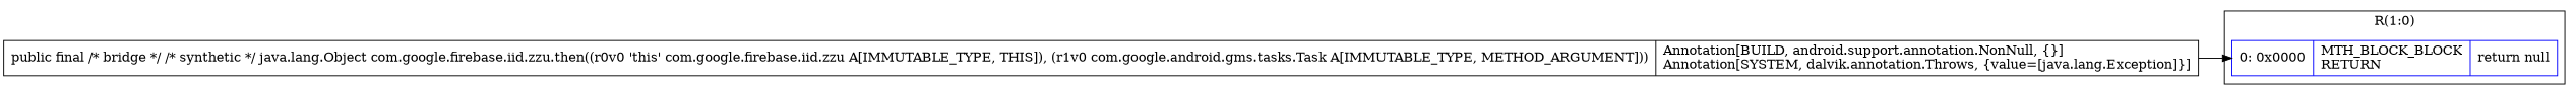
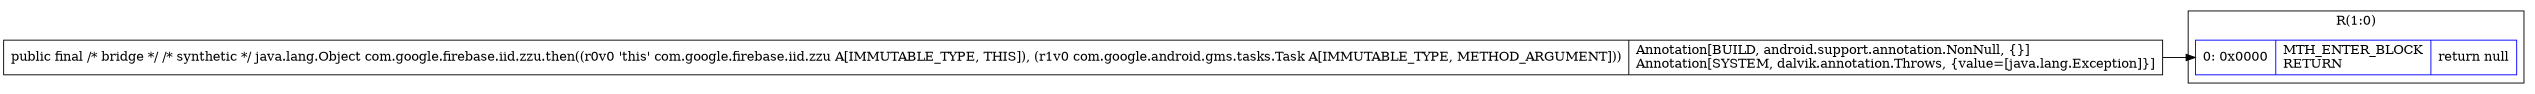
  digraph {
    rankdir=LR
    node [shape=record]
-   n1 [color=blue label="{0\:\ 0x0000|MTH_BLOCK_BLOCK\lRETURN\l|return null\l}"]
+   n1 [color=blue label="{0\:\ 0x0000|MTH_ENTER_BLOCK\lRETURN\l|return null\l}"]
    n2 [label="{public final \/* bridge *\/ \/* synthetic *\/ java.lang.Object com.google.firebase.iid.zzu.then((r0v0 'this' com.google.firebase.iid.zzu A[IMMUTABLE_TYPE, THIS]), (r1v0 com.google.android.gms.tasks.Task A[IMMUTABLE_TYPE, METHOD_ARGUMENT]))  | Annotation[BUILD, android.support.annotation.NonNull, \{\}]\lAnnotation[SYSTEM, dalvik.annotation.Throws, \{value=[java.lang.Exception]\}]\l}"]
    subgraph cluster_1 {
      label="R(1:0)"
      n1
    }
    n2 -> n1
  }
